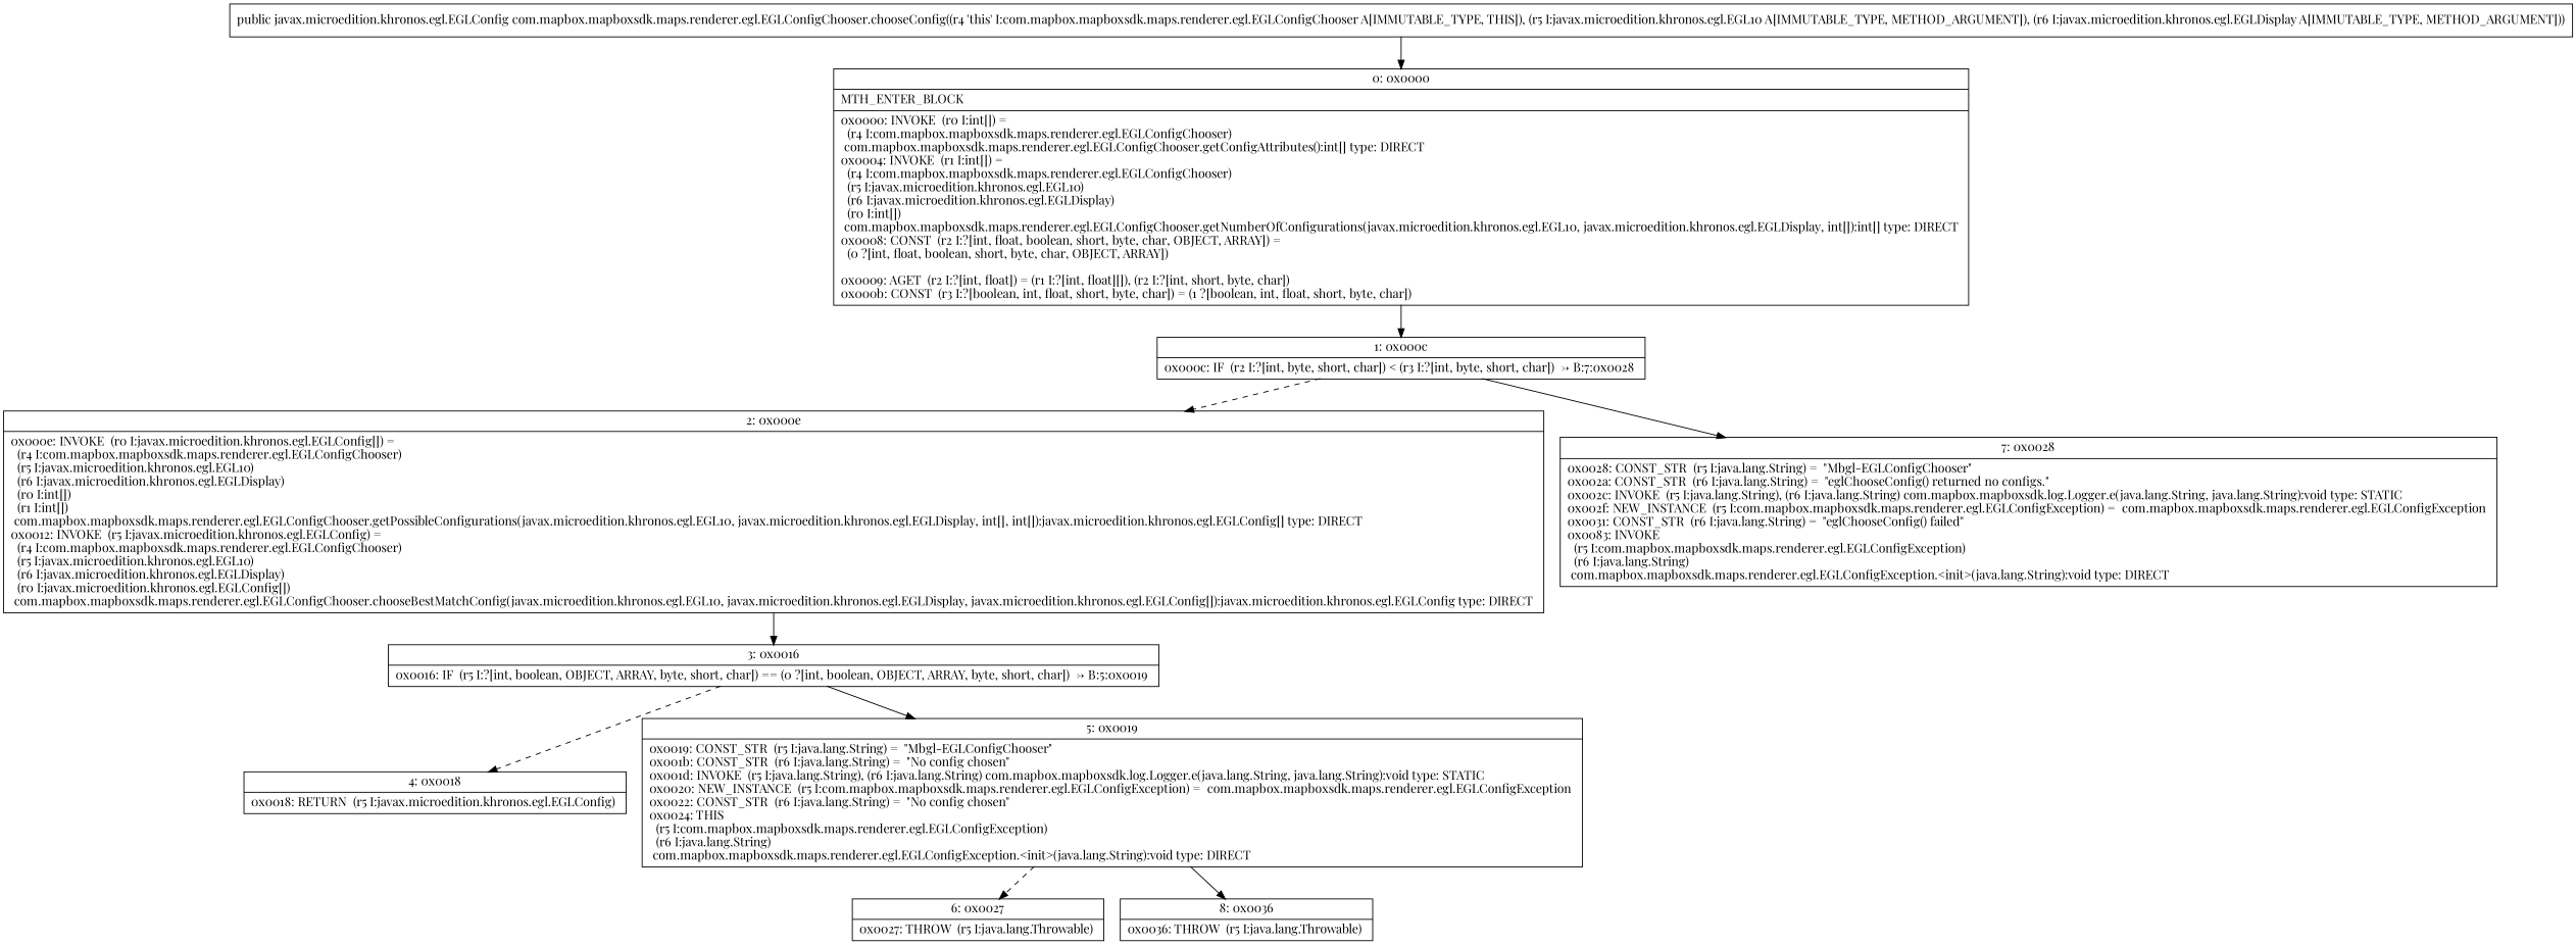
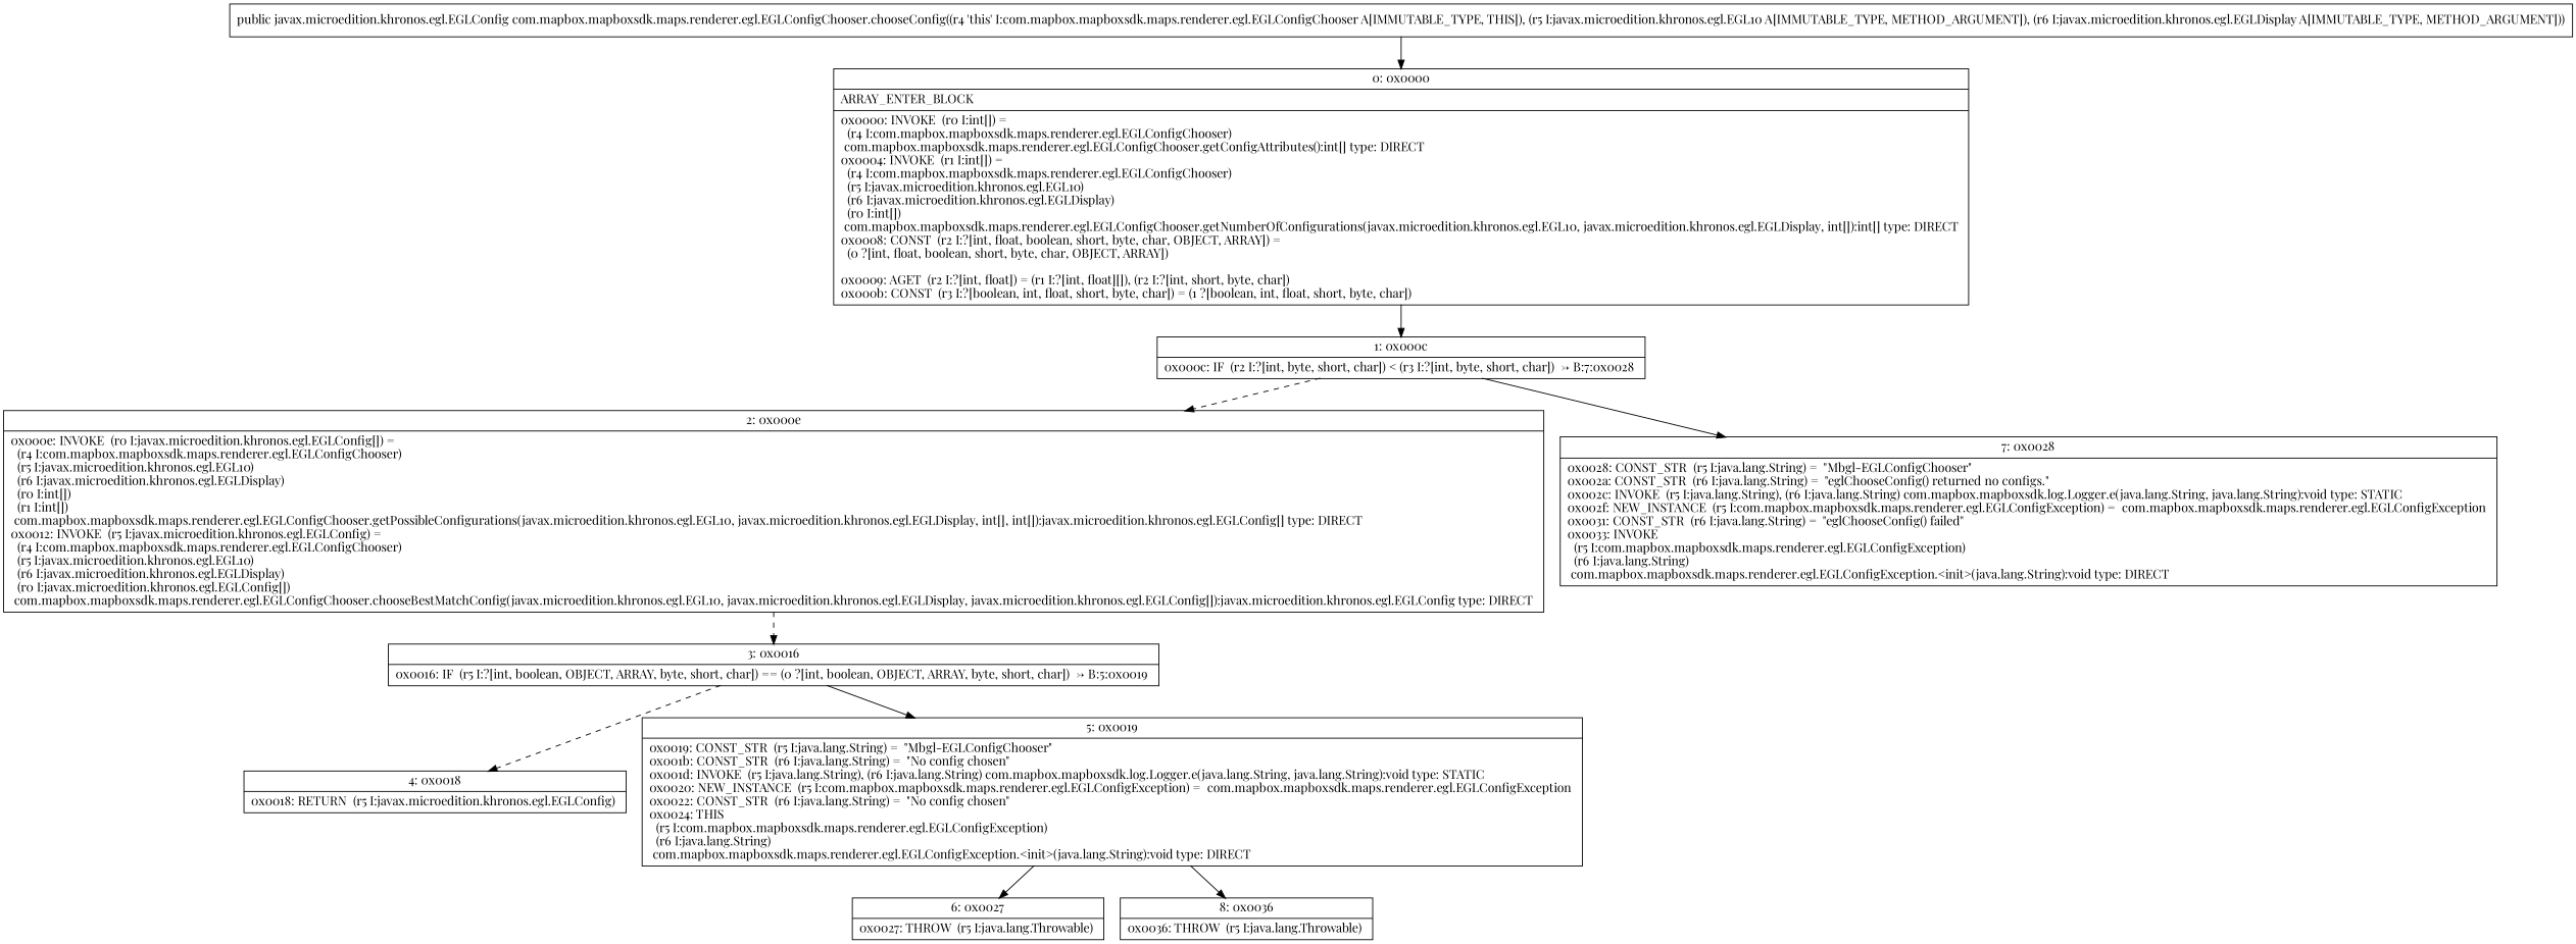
  digraph {
    fontname="Playfair Display"
    node [fontname="Playfair Display" shape=record]
    edge [fontname="Playfair Display"]
-   n1 [label="{0\:\ 0x0000|MTH_ENTER_BLOCK\l|0x0000: INVOKE  (r0 I:int[]) = \l  (r4 I:com.mapbox.mapboxsdk.maps.renderer.egl.EGLConfigChooser)\l com.mapbox.mapboxsdk.maps.renderer.egl.EGLConfigChooser.getConfigAttributes():int[] type: DIRECT \l0x0004: INVOKE  (r1 I:int[]) = \l  (r4 I:com.mapbox.mapboxsdk.maps.renderer.egl.EGLConfigChooser)\l  (r5 I:javax.microedition.khronos.egl.EGL10)\l  (r6 I:javax.microedition.khronos.egl.EGLDisplay)\l  (r0 I:int[])\l com.mapbox.mapboxsdk.maps.renderer.egl.EGLConfigChooser.getNumberOfConfigurations(javax.microedition.khronos.egl.EGL10, javax.microedition.khronos.egl.EGLDisplay, int[]):int[] type: DIRECT \l0x0008: CONST  (r2 I:?[int, float, boolean, short, byte, char, OBJECT, ARRAY]) = \l  (0 ?[int, float, boolean, short, byte, char, OBJECT, ARRAY])\l \l0x0009: AGET  (r2 I:?[int, float]) = (r1 I:?[int, float][]), (r2 I:?[int, short, byte, char]) \l0x000b: CONST  (r3 I:?[boolean, int, float, short, byte, char]) = (1 ?[boolean, int, float, short, byte, char]) \l}"]
+   n1 [label="{0\:\ 0x0000|ARRAY_ENTER_BLOCK\l|0x0000: INVOKE  (r0 I:int[]) = \l  (r4 I:com.mapbox.mapboxsdk.maps.renderer.egl.EGLConfigChooser)\l com.mapbox.mapboxsdk.maps.renderer.egl.EGLConfigChooser.getConfigAttributes():int[] type: DIRECT \l0x0004: INVOKE  (r1 I:int[]) = \l  (r4 I:com.mapbox.mapboxsdk.maps.renderer.egl.EGLConfigChooser)\l  (r5 I:javax.microedition.khronos.egl.EGL10)\l  (r6 I:javax.microedition.khronos.egl.EGLDisplay)\l  (r0 I:int[])\l com.mapbox.mapboxsdk.maps.renderer.egl.EGLConfigChooser.getNumberOfConfigurations(javax.microedition.khronos.egl.EGL10, javax.microedition.khronos.egl.EGLDisplay, int[]):int[] type: DIRECT \l0x0008: CONST  (r2 I:?[int, float, boolean, short, byte, char, OBJECT, ARRAY]) = \l  (0 ?[int, float, boolean, short, byte, char, OBJECT, ARRAY])\l \l0x0009: AGET  (r2 I:?[int, float]) = (r1 I:?[int, float][]), (r2 I:?[int, short, byte, char]) \l0x000b: CONST  (r3 I:?[boolean, int, float, short, byte, char]) = (1 ?[boolean, int, float, short, byte, char]) \l}"]
    n2 [label="{1\:\ 0x000c|0x000c: IF  (r2 I:?[int, byte, short, char]) \< (r3 I:?[int, byte, short, char])  \-\> B:7:0x0028 \l}"]
    n3 [label="{2\:\ 0x000e|0x000e: INVOKE  (r0 I:javax.microedition.khronos.egl.EGLConfig[]) = \l  (r4 I:com.mapbox.mapboxsdk.maps.renderer.egl.EGLConfigChooser)\l  (r5 I:javax.microedition.khronos.egl.EGL10)\l  (r6 I:javax.microedition.khronos.egl.EGLDisplay)\l  (r0 I:int[])\l  (r1 I:int[])\l com.mapbox.mapboxsdk.maps.renderer.egl.EGLConfigChooser.getPossibleConfigurations(javax.microedition.khronos.egl.EGL10, javax.microedition.khronos.egl.EGLDisplay, int[], int[]):javax.microedition.khronos.egl.EGLConfig[] type: DIRECT \l0x0012: INVOKE  (r5 I:javax.microedition.khronos.egl.EGLConfig) = \l  (r4 I:com.mapbox.mapboxsdk.maps.renderer.egl.EGLConfigChooser)\l  (r5 I:javax.microedition.khronos.egl.EGL10)\l  (r6 I:javax.microedition.khronos.egl.EGLDisplay)\l  (r0 I:javax.microedition.khronos.egl.EGLConfig[])\l com.mapbox.mapboxsdk.maps.renderer.egl.EGLConfigChooser.chooseBestMatchConfig(javax.microedition.khronos.egl.EGL10, javax.microedition.khronos.egl.EGLDisplay, javax.microedition.khronos.egl.EGLConfig[]):javax.microedition.khronos.egl.EGLConfig type: DIRECT \l}"]
-   n4 [label="{7\:\ 0x0028|0x0028: CONST_STR  (r5 I:java.lang.String) =  \"Mbgl\-EGLConfigChooser\" \l0x002a: CONST_STR  (r6 I:java.lang.String) =  \"eglChooseConfig() returned no configs.\" \l0x002c: INVOKE  (r5 I:java.lang.String), (r6 I:java.lang.String) com.mapbox.mapboxsdk.log.Logger.e(java.lang.String, java.lang.String):void type: STATIC \l0x002f: NEW_INSTANCE  (r5 I:com.mapbox.mapboxsdk.maps.renderer.egl.EGLConfigException) =  com.mapbox.mapboxsdk.maps.renderer.egl.EGLConfigException \l0x0031: CONST_STR  (r6 I:java.lang.String) =  \"eglChooseConfig() failed\" \l0x0083: INVOKE  \l  (r5 I:com.mapbox.mapboxsdk.maps.renderer.egl.EGLConfigException)\l  (r6 I:java.lang.String)\l com.mapbox.mapboxsdk.maps.renderer.egl.EGLConfigException.\<init\>(java.lang.String):void type: DIRECT \l}"]
+   n4 [label="{7\:\ 0x0028|0x0028: CONST_STR  (r5 I:java.lang.String) =  \"Mbgl\-EGLConfigChooser\" \l0x002a: CONST_STR  (r6 I:java.lang.String) =  \"eglChooseConfig() returned no configs.\" \l0x002c: INVOKE  (r5 I:java.lang.String), (r6 I:java.lang.String) com.mapbox.mapboxsdk.log.Logger.e(java.lang.String, java.lang.String):void type: STATIC \l0x002f: NEW_INSTANCE  (r5 I:com.mapbox.mapboxsdk.maps.renderer.egl.EGLConfigException) =  com.mapbox.mapboxsdk.maps.renderer.egl.EGLConfigException \l0x0031: CONST_STR  (r6 I:java.lang.String) =  \"eglChooseConfig() failed\" \l0x0033: INVOKE  \l  (r5 I:com.mapbox.mapboxsdk.maps.renderer.egl.EGLConfigException)\l  (r6 I:java.lang.String)\l com.mapbox.mapboxsdk.maps.renderer.egl.EGLConfigException.\<init\>(java.lang.String):void type: DIRECT \l}"]
    n5 [label="{3\:\ 0x0016|0x0016: IF  (r5 I:?[int, boolean, OBJECT, ARRAY, byte, short, char]) == (0 ?[int, boolean, OBJECT, ARRAY, byte, short, char])  \-\> B:5:0x0019 \l}"]
    n6 [label="{4\:\ 0x0018|0x0018: RETURN  (r5 I:javax.microedition.khronos.egl.EGLConfig) \l}"]
    n7 [label="{5\:\ 0x0019|0x0019: CONST_STR  (r5 I:java.lang.String) =  \"Mbgl\-EGLConfigChooser\" \l0x001b: CONST_STR  (r6 I:java.lang.String) =  \"No config chosen\" \l0x001d: INVOKE  (r5 I:java.lang.String), (r6 I:java.lang.String) com.mapbox.mapboxsdk.log.Logger.e(java.lang.String, java.lang.String):void type: STATIC \l0x0020: NEW_INSTANCE  (r5 I:com.mapbox.mapboxsdk.maps.renderer.egl.EGLConfigException) =  com.mapbox.mapboxsdk.maps.renderer.egl.EGLConfigException \l0x0022: CONST_STR  (r6 I:java.lang.String) =  \"No config chosen\" \l0x0024: THIS  \l  (r5 I:com.mapbox.mapboxsdk.maps.renderer.egl.EGLConfigException)\l  (r6 I:java.lang.String)\l com.mapbox.mapboxsdk.maps.renderer.egl.EGLConfigException.\<init\>(java.lang.String):void type: DIRECT \l}"]
    n8 [label="{6\:\ 0x0027|0x0027: THROW  (r5 I:java.lang.Throwable) \l}"]
    n9 [label="{8\:\ 0x0036|0x0036: THROW  (r5 I:java.lang.Throwable) \l}"]
    n10 [label="{public javax.microedition.khronos.egl.EGLConfig com.mapbox.mapboxsdk.maps.renderer.egl.EGLConfigChooser.chooseConfig((r4 'this' I:com.mapbox.mapboxsdk.maps.renderer.egl.EGLConfigChooser A[IMMUTABLE_TYPE, THIS]), (r5 I:javax.microedition.khronos.egl.EGL10 A[IMMUTABLE_TYPE, METHOD_ARGUMENT]), (r6 I:javax.microedition.khronos.egl.EGLDisplay A[IMMUTABLE_TYPE, METHOD_ARGUMENT])) }"]
    n1 -> n2
    n2 -> n3 [style=dashed]
    n2 -> n4
-   n3 -> n5
+   n3 -> n5 [style=dashed]
    n5 -> n6 [style=dashed]
    n5 -> n7
-   n7 -> n8 [style=dashed]
+   n7 -> n8
    n7 -> n9
    n10 -> n1
  }
